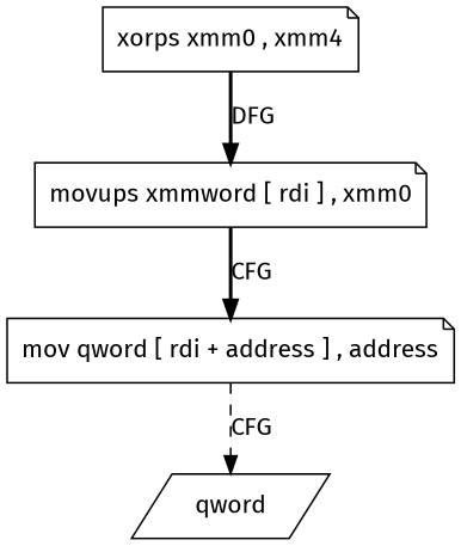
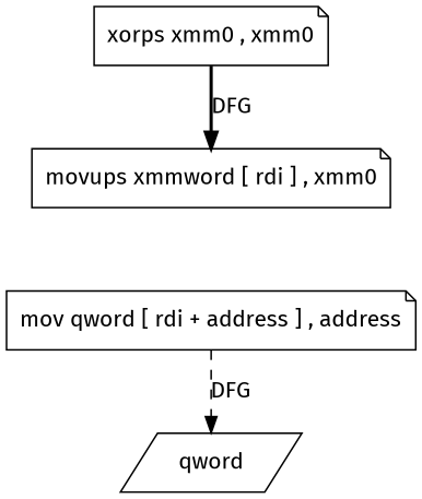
  digraph {
    fontname="Fira Sans"
    node [fontname="Fira Sans" shape=note]
    edge [fontname="Fira Sans" style=bold]
-   n1 [label="xorps xmm0 , xmm4"]
+   n1 [label="xorps xmm0 , xmm0"]
    n2 [label="movups xmmword [ rdi ] , xmm0"]
    n3 [label="mov qword [ rdi + address ] , address"]
    n4 [label=qword shape=parallelogram]
    n1 -> n2 [label=DFG]
-   n2 -> n3 [label=CFG]
-   n3 -> n4 [label=CFG style=dashed]
+   n3 -> n4 [label=DFG style=dashed]
  }
